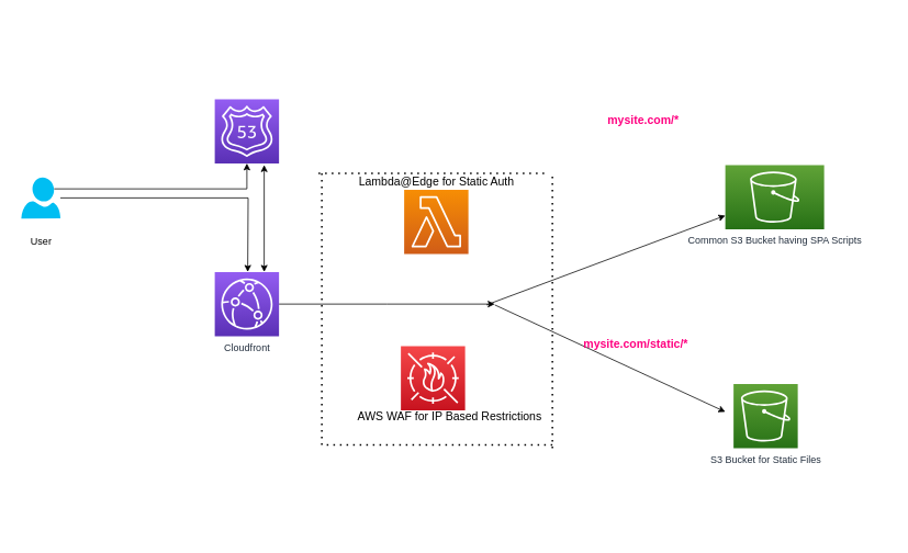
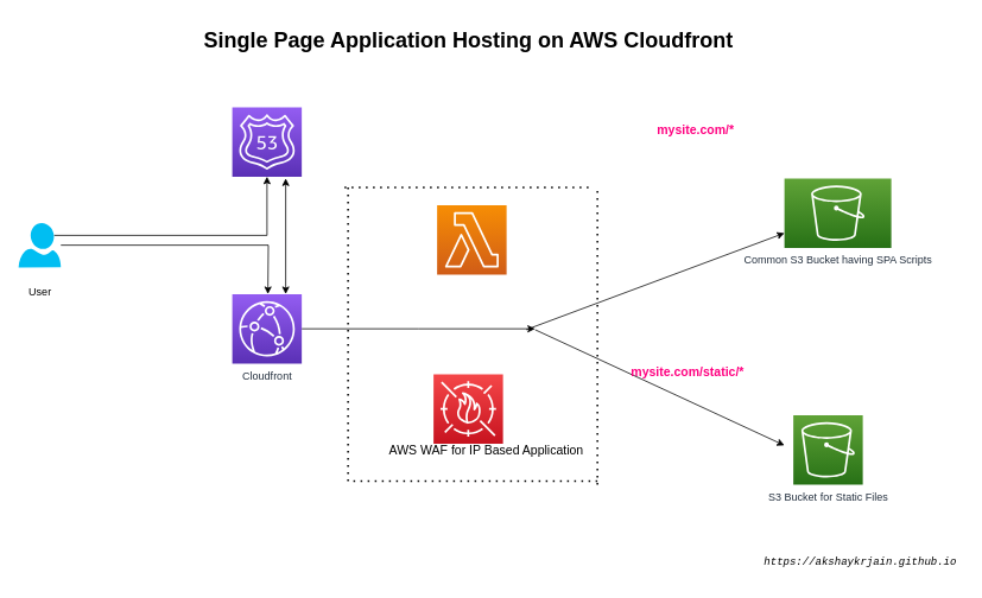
  <mxCell id="0" />
  <mxCell id="1" parent="0" />
  <mxCell id="2" value="&lt;div&gt;Common S3 Bucket having SPA Scripts&lt;/div&gt;" style="outlineConnect=0;fontColor=#232F3E;gradientColor=#60A337;gradientDirection=north;fillColor=#277116;strokeColor=#ffffff;dashed=0;verticalLabelPosition=bottom;verticalAlign=top;align=center;html=1;fontSize=12;fontStyle=0;aspect=fixed;shape=mxgraph.aws4.resourceIcon;resIcon=mxgraph.aws4.s3;labelBackgroundColor=#ffffff;" parent="1" vertex="1"><mxGeometry x="880" y="200" width="120" height="78" as="geometry" /></mxCell>
  <mxCell id="3" style="edgeStyle=orthogonalEdgeStyle;rounded=0;orthogonalLoop=1;jettySize=auto;html=1;" edge="1" parent="1" source="4"><mxGeometry relative="1" as="geometry"><mxPoint x="600" y="369" as="targetPoint" /></mxGeometry></mxCell>
  <mxCell id="4" value="Cloudfront&lt;br&gt;" style="outlineConnect=0;fontColor=#232F3E;gradientColor=#945DF2;gradientDirection=north;fillColor=#5A30B5;strokeColor=#ffffff;dashed=0;verticalLabelPosition=bottom;verticalAlign=top;align=center;html=1;fontSize=12;fontStyle=0;aspect=fixed;shape=mxgraph.aws4.resourceIcon;resIcon=mxgraph.aws4.cloudfront;" parent="1" vertex="1"><mxGeometry x="260" y="330" width="78" height="78" as="geometry" /></mxCell>
+ <mxCell id="5" value="&lt;h3&gt;&lt;font style=&quot;font-size: 24px&quot;&gt;Single Page Application Hosting on AWS Cloudfront&lt;/font&gt;&lt;/h3&gt;" style="text;html=1;align=center;verticalAlign=middle;resizable=0;points=[];autosize=1;" vertex="1" parent="1"><mxGeometry x="220" y="20" width="610" height="50" as="geometry" /></mxCell>
  <mxCell id="6" style="edgeStyle=orthogonalEdgeStyle;rounded=0;orthogonalLoop=1;jettySize=auto;html=1;exitX=0.84;exitY=0.28;exitDx=0;exitDy=0;exitPerimeter=0;" edge="1" parent="1" source="8" target="9"><mxGeometry relative="1" as="geometry" /></mxCell>
  <mxCell id="7" style="edgeStyle=orthogonalEdgeStyle;rounded=0;orthogonalLoop=1;jettySize=auto;html=1;" edge="1" parent="1" source="8"><mxGeometry relative="1" as="geometry"><mxPoint x="300" y="330" as="targetPoint" /></mxGeometry></mxCell>
- <mxCell id="8" value="&lt;br&gt;User" style="verticalLabelPosition=bottom;html=1;verticalAlign=top;align=center;strokeColor=none;fillColor=#00BEF2;shape=mxgraph.azure.user;" vertex="1" parent="1"><mxGeometry x="25" y="215" width="47.5" height="50" as="geometry" /></mxCell>
+ <mxCell id="8" value="&lt;br&gt;User" style="verticalLabelPosition=bottom;html=1;verticalAlign=top;align=center;strokeColor=none;fillColor=#00BEF2;shape=mxgraph.azure.user;" vertex="1" parent="1"><mxGeometry x="20" y="250" width="47.5" height="50" as="geometry" /></mxCell>
  <mxCell id="9" value="" style="outlineConnect=0;fontColor=#232F3E;gradientColor=#945DF2;gradientDirection=north;fillColor=#5A30B5;strokeColor=#ffffff;dashed=0;verticalLabelPosition=bottom;verticalAlign=top;align=center;html=1;fontSize=12;fontStyle=0;aspect=fixed;shape=mxgraph.aws4.resourceIcon;resIcon=mxgraph.aws4.route_53;" vertex="1" parent="1"><mxGeometry x="260" y="120" width="78" height="78" as="geometry" /></mxCell>
  <mxCell id="10" value="S3 Bucket for Static Files" style="outlineConnect=0;fontColor=#232F3E;gradientColor=#60A337;gradientDirection=north;fillColor=#277116;strokeColor=#ffffff;dashed=0;verticalLabelPosition=bottom;verticalAlign=top;align=center;html=1;fontSize=12;fontStyle=0;aspect=fixed;shape=mxgraph.aws4.resourceIcon;resIcon=mxgraph.aws4.s3;labelBackgroundColor=#ffffff;" vertex="1" parent="1"><mxGeometry x="890" y="466" width="78" height="78" as="geometry" /></mxCell>
  <mxCell id="11" value="" style="outlineConnect=0;fontColor=#232F3E;gradientColor=#F54749;gradientDirection=north;fillColor=#C7131F;strokeColor=#ffffff;dashed=0;verticalLabelPosition=bottom;verticalAlign=top;align=center;html=1;fontSize=12;fontStyle=0;aspect=fixed;shape=mxgraph.aws4.resourceIcon;resIcon=mxgraph.aws4.waf;" vertex="1" parent="1"><mxGeometry x="486" y="420" width="78" height="78" as="geometry" /></mxCell>
  <mxCell id="12" value="" style="outlineConnect=0;fontColor=#232F3E;gradientColor=#F78E04;gradientDirection=north;fillColor=#D05C17;strokeColor=#ffffff;dashed=0;verticalLabelPosition=bottom;verticalAlign=top;align=center;html=1;fontSize=12;fontStyle=0;aspect=fixed;shape=mxgraph.aws4.resourceIcon;resIcon=mxgraph.aws4.lambda;" vertex="1" parent="1"><mxGeometry x="490" y="230" width="78" height="78" as="geometry" /></mxCell>
+ <mxCell id="13" value="&lt;pre&gt;&lt;i&gt;&lt;font face=&quot;Courier New&quot;&gt;https://akshaykrjain.github.io&lt;/font&gt;&lt;/i&gt;&lt;/pre&gt;" style="text;html=1;align=center;verticalAlign=middle;resizable=0;points=[];autosize=1;" vertex="1" parent="1"><mxGeometry x="850" y="610" width="230" height="40" as="geometry" /></mxCell>
  <mxCell id="14" value="" style="endArrow=none;dashed=1;html=1;dashPattern=1 3;strokeWidth=2;" edge="1" parent="1"><mxGeometry width="50" height="50" relative="1" as="geometry"><mxPoint x="670" y="540" as="sourcePoint" /><mxPoint x="390" y="540" as="targetPoint" /></mxGeometry></mxCell>
  <mxCell id="15" value="" style="endArrow=classic;startArrow=classic;html=1;exitX=0.769;exitY=0;exitDx=0;exitDy=0;exitPerimeter=0;" edge="1" parent="1" source="4"><mxGeometry width="50" height="50" relative="1" as="geometry"><mxPoint x="320" y="290" as="sourcePoint" /><mxPoint x="320" y="200" as="targetPoint" /></mxGeometry></mxCell>
  <mxCell id="16" value="" style="endArrow=none;dashed=1;html=1;dashPattern=1 3;strokeWidth=2;" edge="1" parent="1"><mxGeometry width="50" height="50" relative="1" as="geometry"><mxPoint x="660" y="210" as="sourcePoint" /><mxPoint x="385" y="210" as="targetPoint" /></mxGeometry></mxCell>
  <mxCell id="17" value="" style="endArrow=none;dashed=1;html=1;dashPattern=1 3;strokeWidth=2;" edge="1" parent="1"><mxGeometry width="50" height="50" relative="1" as="geometry"><mxPoint x="390" y="210" as="sourcePoint" /><mxPoint x="390" y="540" as="targetPoint" /></mxGeometry></mxCell>
  <mxCell id="18" value="" style="endArrow=none;dashed=1;html=1;dashPattern=1 3;strokeWidth=2;" edge="1" parent="1"><mxGeometry width="50" height="50" relative="1" as="geometry"><mxPoint x="670" y="214" as="sourcePoint" /><mxPoint x="670" y="544" as="targetPoint" /></mxGeometry></mxCell>
  <mxCell id="19" value="" style="endArrow=classic;html=1;" edge="1" parent="1" target="2"><mxGeometry width="50" height="50" relative="1" as="geometry"><mxPoint x="590" y="370" as="sourcePoint" /><mxPoint x="550" y="350" as="targetPoint" /></mxGeometry></mxCell>
  <mxCell id="20" value="" style="endArrow=classic;html=1;" edge="1" parent="1"><mxGeometry width="50" height="50" relative="1" as="geometry"><mxPoint x="600" y="370" as="sourcePoint" /><mxPoint x="880" y="500" as="targetPoint" /></mxGeometry></mxCell>
  <mxCell id="21" value="&lt;font color=&quot;#ff0080&quot; style=&quot;font-size: 14px;&quot;&gt;mysite.com/*&lt;/font&gt;" style="text;html=1;align=center;verticalAlign=middle;resizable=0;points=[];autosize=1;fontStyle=1;fontSize=14;" vertex="1" parent="1"><mxGeometry x="730" y="135" width="100" height="20" as="geometry" /></mxCell>
  <mxCell id="22" value="&lt;font color=&quot;#ff0080&quot; style=&quot;font-size: 14px&quot;&gt;mysite.com/s&lt;font style=&quot;font-size: 14px&quot;&gt;tatic/*&lt;/font&gt;&lt;/font&gt;" style="text;html=1;align=center;verticalAlign=middle;resizable=0;points=[];autosize=1;fontStyle=1" vertex="1" parent="1"><mxGeometry x="701" y="408" width="140" height="20" as="geometry" /></mxCell>
- <mxCell id="23" value="Lambda@Edge for Static Auth" style="text;html=1;align=center;verticalAlign=middle;resizable=0;points=[];autosize=1;fontSize=14;" vertex="1" parent="1"><mxGeometry x="429" y="210" width="200" height="20" as="geometry" /></mxCell>
- <mxCell id="24" value="AWS WAF for IP Based Restrictions" style="text;html=1;align=center;verticalAlign=middle;resizable=0;points=[];autosize=1;fontSize=14;" vertex="1" parent="1"><mxGeometry x="425" y="495" width="240" height="20" as="geometry" /></mxCell>
+ <mxCell id="24" value="AWS WAF for IP Based Application" style="text;html=1;align=center;verticalAlign=middle;resizable=0;points=[];autosize=1;fontSize=14;" vertex="1" parent="1"><mxGeometry x="425" y="495" width="240" height="20" as="geometry" /></mxCell>
